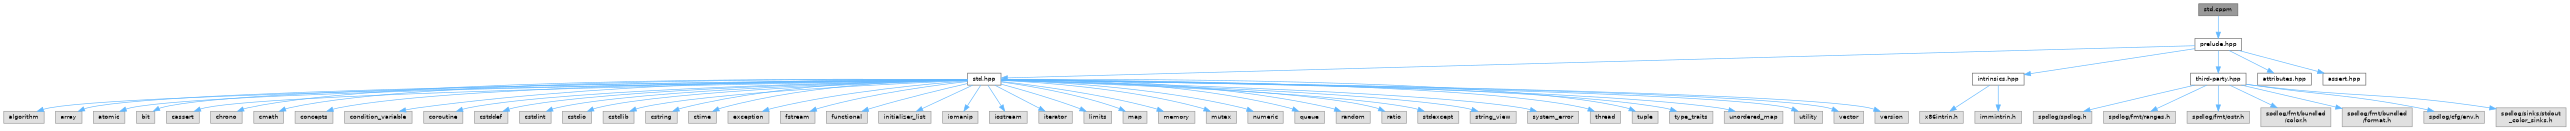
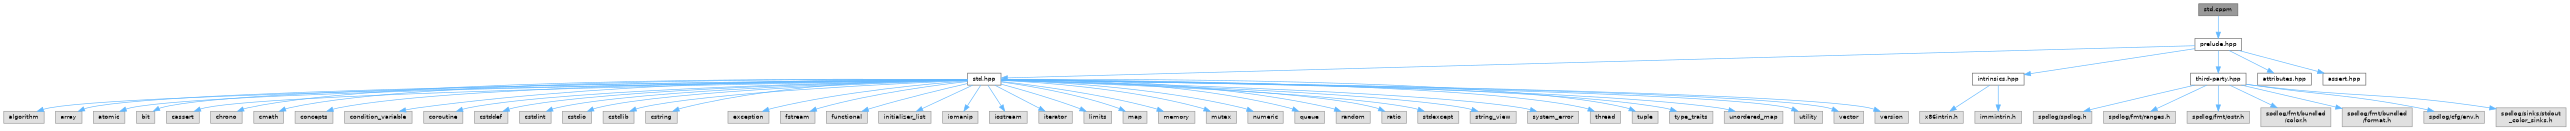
  digraph {
    node [color=grey60 fillcolor="#E0E0E0" fontname=Helvetica fontsize=10 shape=box style=filled]
    edge [color=steelblue1 fontname=Helvetica fontsize=10 labelfontname=Helvetica labelfontsize=10 style=solid]
    n1 [color=gray40 fillcolor=grey60 fontcolor=black height=0.2 label="std.cppm" width=0.4]
    n2 [color=grey40 fillcolor=white height=0.2 label="prelude.hpp" width=0.4]
    n3 [color=grey40 fillcolor=white height=0.2 label="std.hpp" width=0.4]
    n4 [color=grey40 fillcolor=white height=0.2 label="intrinsics.hpp" width=0.4]
    n5 [color=grey40 fillcolor=white height=0.2 label="third-party.hpp" width=0.4]
    n6 [color=grey40 fillcolor=white height=0.2 label="attributes.hpp" width=0.4]
    n7 [color=grey40 fillcolor=white height=0.2 label="assert.hpp" width=0.4]
    n8 [height=0.2 label=algorithm width=0.4]
    n9 [height=0.2 label=array width=0.4]
    n10 [height=0.2 label=atomic width=0.4]
    n11 [height=0.2 label=bit width=0.4]
    n12 [height=0.2 label=cassert width=0.4]
    n13 [height=0.2 label=chrono width=0.4]
    n14 [height=0.2 label=cmath width=0.4]
    n15 [height=0.2 label=concepts width=0.4]
    n16 [height=0.2 label=condition_variable width=0.4]
    n17 [height=0.2 label=coroutine width=0.4]
    n18 [height=0.2 label=cstddef width=0.4]
    n19 [height=0.2 label=cstdint width=0.4]
    n20 [height=0.2 label=cstdio width=0.4]
    n21 [height=0.2 label=cstdlib width=0.4]
    n22 [height=0.2 label=cstring width=0.4]
-   n23 [height=0.2 label=ctime width=0.4]
    n24 [height=0.2 label=exception width=0.4]
    n25 [height=0.2 label=fstream width=0.4]
    n26 [height=0.2 label=functional width=0.4]
    n27 [height=0.2 label=initializer_list width=0.4]
    n28 [height=0.2 label=iomanip width=0.4]
    n29 [height=0.2 label=iostream width=0.4]
    n30 [height=0.2 label=iterator width=0.4]
    n31 [height=0.2 label=limits width=0.4]
    n32 [height=0.2 label=map width=0.4]
    n33 [height=0.2 label=memory width=0.4]
    n34 [height=0.2 label=mutex width=0.4]
    n35 [height=0.2 label=numeric width=0.4]
    n36 [height=0.2 label=queue width=0.4]
    n37 [height=0.2 label=random width=0.4]
    n38 [height=0.2 label=ratio width=0.4]
    n39 [height=0.2 label=stdexcept width=0.4]
    n40 [height=0.2 label=string_view width=0.4]
    n41 [height=0.2 label=system_error width=0.4]
    n42 [height=0.2 label=thread width=0.4]
    n43 [height=0.2 label=tuple width=0.4]
    n44 [height=0.2 label=type_traits width=0.4]
    n45 [height=0.2 label=unordered_map width=0.4]
    n46 [height=0.2 label=utility width=0.4]
    n47 [height=0.2 label=vector width=0.4]
    n48 [height=0.2 label=version width=0.4]
    n49 [height=0.2 label="x86intrin.h" width=0.4]
    n50 [height=0.2 label="immintrin.h" width=0.4]
    n51 [height=0.2 label="spdlog/spdlog.h" width=0.4]
    n52 [height=0.2 label="spdlog/fmt/ranges.h" width=0.4]
    n53 [height=0.2 label="spdlog/fmt/ostr.h" width=0.4]
    n54 [height=0.2 label="spdlog/fmt/bundled\l/color.h" width=0.4]
    n55 [height=0.2 label="spdlog/fmt/bundled\l/format.h" width=0.4]
    n56 [height=0.2 label="spdlog/cfg/env.h" width=0.4]
    n57 [height=0.2 label="spdlog/sinks/stdout\l_color_sinks.h" width=0.4]
    n1 -> n2
    n2 -> n3
    n2 -> n4
    n2 -> n5
    n2 -> n6
    n2 -> n7
    n3 -> n8
    n3 -> n9
    n3 -> n10
    n3 -> n11
    n3 -> n12
    n3 -> n13
    n3 -> n14
    n3 -> n15
    n3 -> n16
    n3 -> n17
    n3 -> n18
    n3 -> n19
    n3 -> n20
    n3 -> n21
    n3 -> n22
-   n3 -> n23
    n3 -> n24
    n3 -> n25
    n3 -> n26
    n3 -> n27
    n3 -> n28
    n3 -> n29
    n3 -> n30
    n3 -> n31
    n3 -> n32
    n3 -> n33
    n3 -> n34
    n3 -> n35
    n3 -> n36
    n3 -> n37
    n3 -> n38
    n3 -> n39
    n3 -> n40
    n3 -> n41
    n3 -> n42
    n3 -> n43
    n3 -> n44
    n3 -> n45
    n3 -> n46
    n3 -> n47
    n3 -> n48
    n4 -> n49
    n4 -> n50
    n5 -> n51
    n5 -> n52
    n5 -> n53
    n5 -> n54
    n5 -> n55
    n5 -> n56
    n5 -> n57
  }
